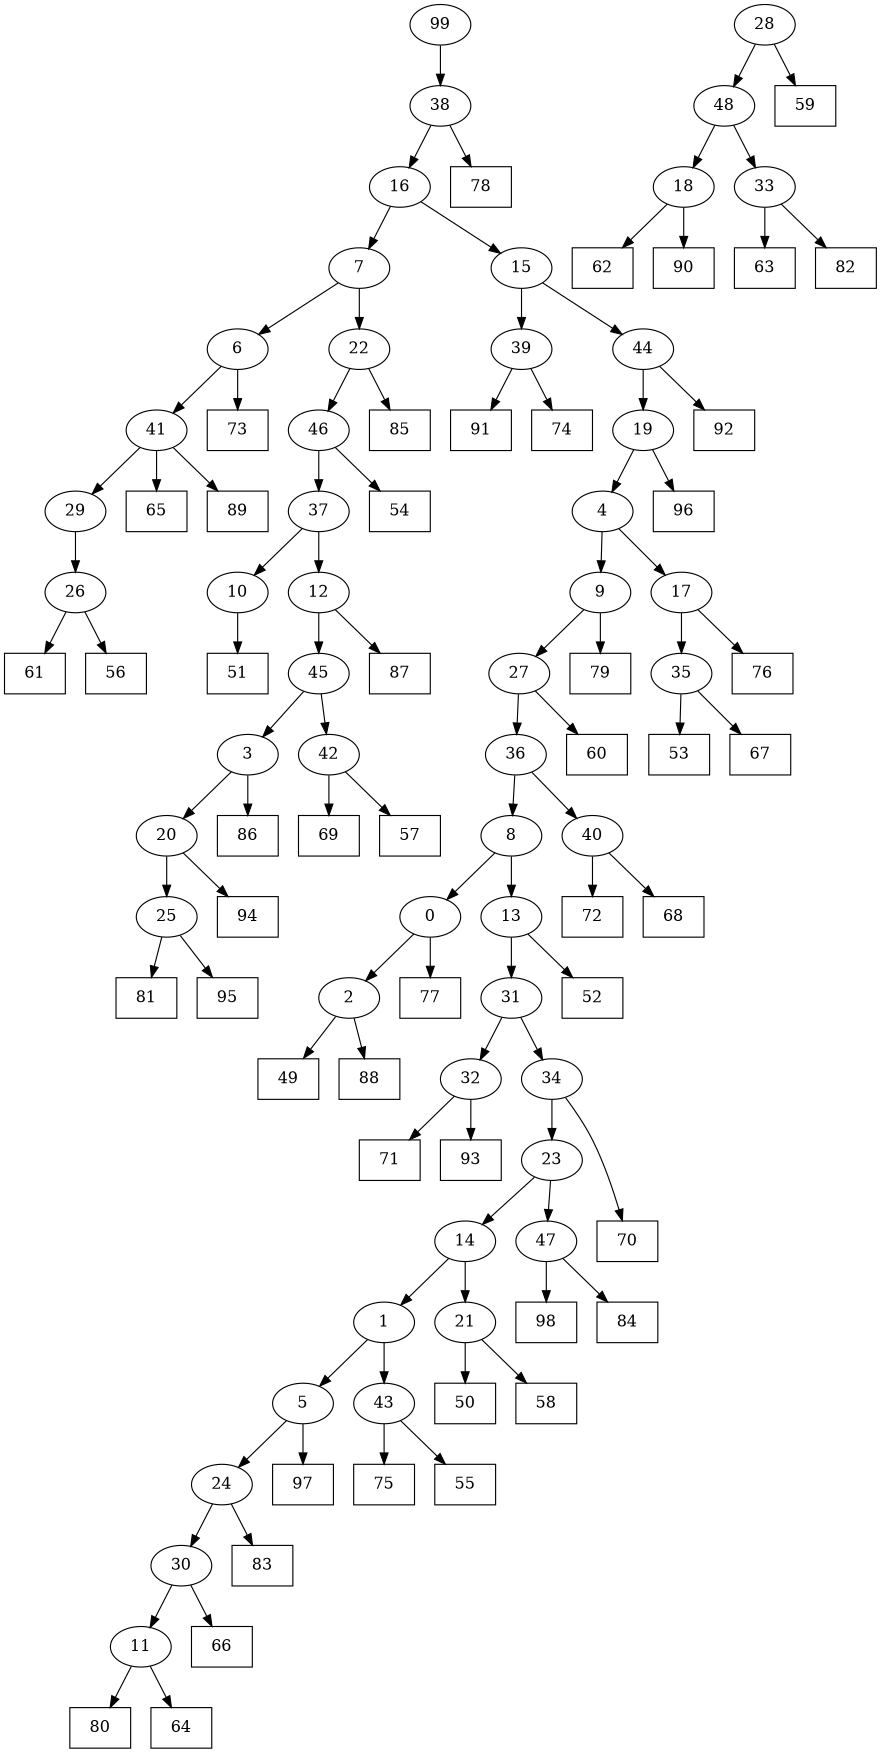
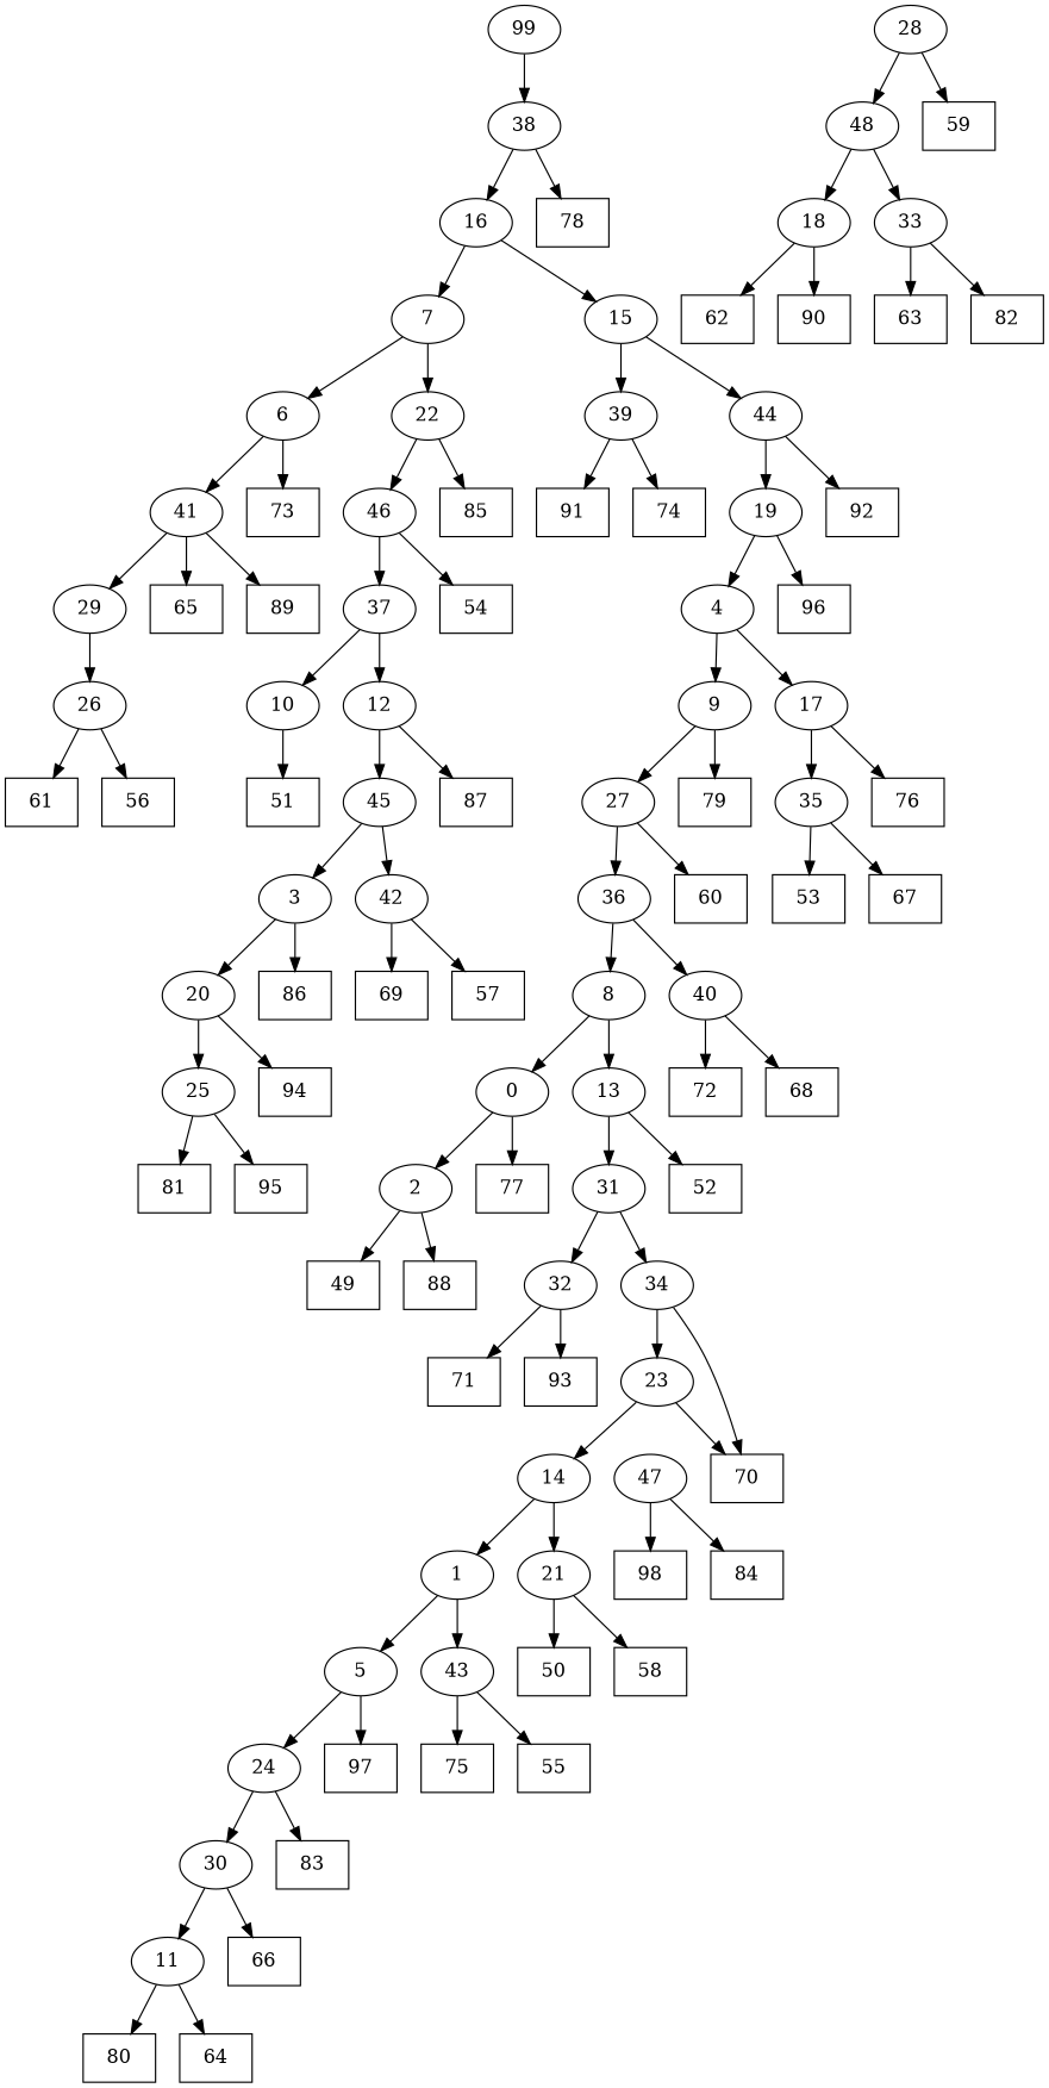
  digraph {
    n1 [label=0]
    n2 [label=2]
    n3 [label=77 shape=box]
    n4 [label=49 shape=box]
    n5 [label=88 shape=box]
    n6 [label=1]
    n7 [label=5]
    n8 [label=43]
    n9 [label=24]
    n10 [label=97 shape=box]
    n11 [label=75 shape=box]
    n12 [label=55 shape=box]
    n13 [label=3]
    n14 [label=20]
    n15 [label=86 shape=box]
    n16 [label=25]
    n17 [label=94 shape=box]
    n18 [label=4]
    n19 [label=9]
    n20 [label=17]
    n21 [label=27]
    n22 [label=79 shape=box]
    n23 [label=35]
    n24 [label=76 shape=box]
    n25 [label=30]
    n26 [label=83 shape=box]
    n27 [label=6]
    n28 [label=41]
    n29 [label=73 shape=box]
    n30 [label=29]
    n31 [label=65 shape=box]
    n32 [label=89 shape=box]
    n33 [label=7]
    n34 [label=22]
    n35 [label=46]
    n36 [label=85 shape=box]
    n37 [label=8]
    n38 [label=13]
    n39 [label=31]
    n40 [label=52 shape=box]
    n41 [label=36]
    n42 [label=60 shape=box]
    n43 [label=10]
    n44 [label=51 shape=box]
    n45 [label=28]
    n46 [label=48]
    n47 [label=59 shape=box]
    n48 [label=11]
    n49 [label=80 shape=box]
    n50 [label=64 shape=box]
    n51 [label=12]
    n52 [label=45]
    n53 [label=87 shape=box]
    n54 [label=42]
    n55 [label=32]
    n56 [label=34]
    n57 [label=14]
    n58 [label=21]
    n59 [label=50 shape=box]
    n60 [label=58 shape=box]
    n61 [label=15]
    n62 [label=39]
    n63 [label=44]
    n64 [label=91 shape=box]
    n65 [label=74 shape=box]
    n66 [label=19]
    n67 [label=92 shape=box]
    n68 [label=16]
    n69 [label=53 shape=box]
    n70 [label=67 shape=box]
    n71 [label=18]
    n72 [label=62 shape=box]
    n73 [label=90 shape=box]
    n74 [label=96 shape=box]
    n75 [label=81 shape=box]
    n76 [label=95 shape=box]
    n77 [label=37]
    n78 [label=54 shape=box]
    n79 [label=23]
    n80 [label=47]
    n81 [label=98 shape=box]
    n82 [label=84 shape=box]
    n83 [label=66 shape=box]
    n84 [label=26]
    n85 [label=61 shape=box]
    n86 [label=56 shape=box]
    n87 [label=40]
    n88 [label=33]
    n89 [label=71 shape=box]
    n90 [label=93 shape=box]
    n91 [label=70 shape=box]
    n92 [label=63 shape=box]
    n93 [label=82 shape=box]
    n94 [label=72 shape=box]
    n95 [label=68 shape=box]
    n96 [label=38]
    n97 [label=78 shape=box]
    n98 [label=69 shape=box]
    n99 [label=57 shape=box]
    n100 [label=99]
    n1 -> n2
    n1 -> n3
    n2 -> n4
    n2 -> n5
    n6 -> n7
    n6 -> n8
    n7 -> n9
    n7 -> n10
    n8 -> n11
    n8 -> n12
    n9 -> n25
    n9 -> n26
    n13 -> n14
    n13 -> n15
    n14 -> n16
    n14 -> n17
    n16 -> n75
    n16 -> n76
    n18 -> n19
    n18 -> n20
    n19 -> n21
    n19 -> n22
    n20 -> n23
    n20 -> n24
    n21 -> n41
    n21 -> n42
    n23 -> n69
    n23 -> n70
    n25 -> n48
    n25 -> n83
    n27 -> n28
    n27 -> n29
    n28 -> n30
    n28 -> n31
    n28 -> n32
    n30 -> n84
    n33 -> n27
    n33 -> n34
    n34 -> n35
    n34 -> n36
    n35 -> n77
    n35 -> n78
    n37 -> n1
    n37 -> n38
    n38 -> n39
    n38 -> n40
    n39 -> n55
    n39 -> n56
    n41 -> n37
    n41 -> n87
    n43 -> n44
    n45 -> n46
    n45 -> n47
    n46 -> n71
    n46 -> n88
    n48 -> n49
    n48 -> n50
    n51 -> n52
    n51 -> n53
    n52 -> n13
    n52 -> n54
    n54 -> n98
    n54 -> n99
    n55 -> n89
    n55 -> n90
    n56 -> n79
    n56 -> n91
    n57 -> n6
    n57 -> n58
    n58 -> n59
    n58 -> n60
    n61 -> n62
    n61 -> n63
    n62 -> n64
    n62 -> n65
    n63 -> n66
    n63 -> n67
    n66 -> n18
    n66 -> n74
    n68 -> n33
    n68 -> n61
    n71 -> n72
    n71 -> n73
    n77 -> n43
    n77 -> n51
    n79 -> n57
-   n79 -> n80
+   n79 -> n91
    n80 -> n81
    n80 -> n82
    n84 -> n85
    n84 -> n86
    n87 -> n94
    n87 -> n95
    n88 -> n92
    n88 -> n93
    n96 -> n68
    n96 -> n97
    n100 -> n96
  }
